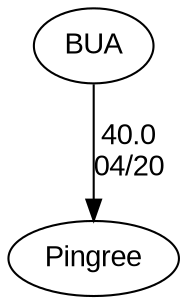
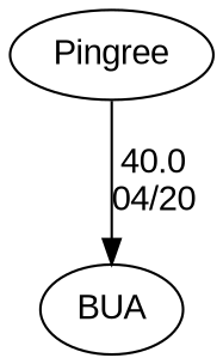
  digraph {
    fontname="Liberation Sans"
    node [fontname="Liberation Sans"]
    Pingree
    BUA
-   BUA -> Pingree [label="40.0\n04/20" random=random weight=60 fontname="Liberation Sans"]
+   Pingree -> BUA [label="40.0\n04/20" random=random weight=60 fontname="Liberation Sans"]
  }
